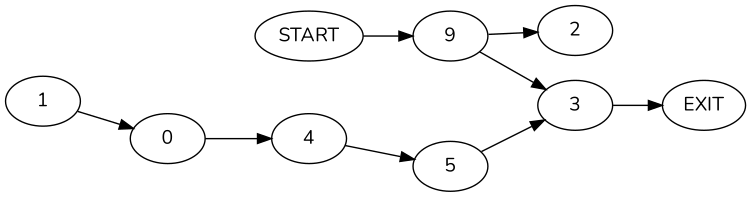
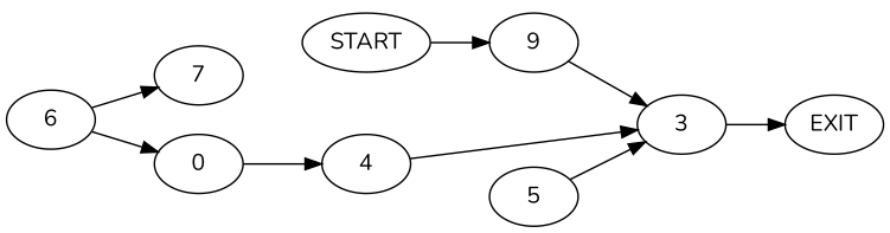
  digraph {
    fontname=Nunito
    rankdir=LR
    node [fontname=Nunito]
    edge [fontname=Nunito]
    n1 [label=START]
    n2 [label=9]
-   2
    3
    n5 [label=EXIT]
    4
    5
-   6 [label=1]
+   6
+   7
    n10 [label=0]
    n1 -> n2
-   n2 -> 2
    n2 -> 3
    3 -> n5
-   4 -> 5
+   4 -> 3
    5 -> 3
+   6 -> 7
    6 -> n10
    n10 -> 4
  }
